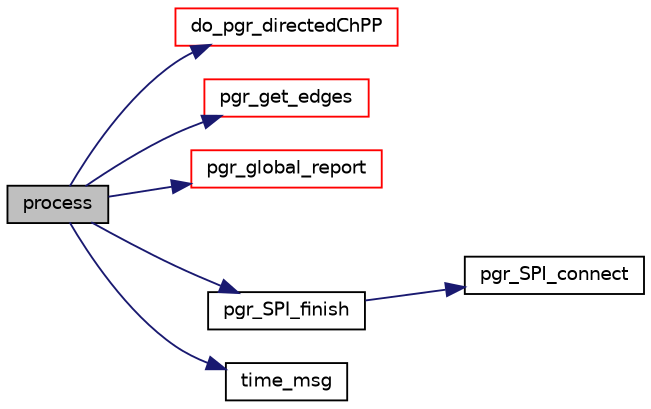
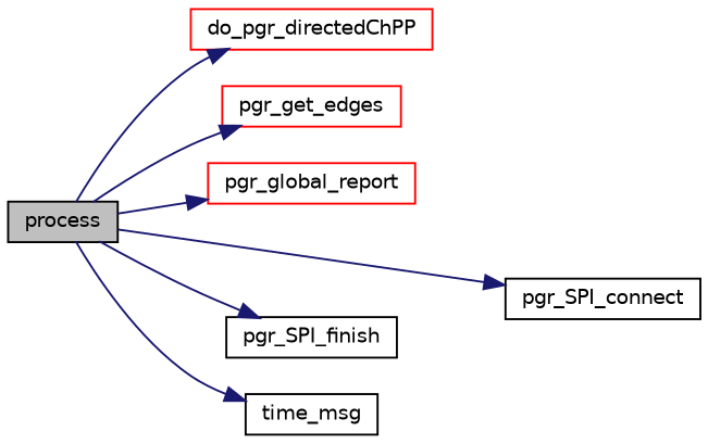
  digraph {
    rankdir=LR
    node [color=black fillcolor=white fontname=Helvetica fontsize=10 shape=record style=filled]
    edge [color=midnightblue fontname=Helvetica fontsize=10 labelfontname=Helvetica labelfontsize=10 style=solid]
    n1 [fillcolor=grey75 fontcolor=black height=0.2 label=process width=0.4]
    n2 [color=red height=0.2 label=do_pgr_directedChPP width=0.4]
    n3 [color=red height=0.2 label=pgr_get_edges width=0.4]
    n4 [color=red height=0.2 label=pgr_global_report width=0.4]
    n5 [height=0.2 label=pgr_SPI_connect width=0.4]
    n6 [height=0.2 label=pgr_SPI_finish width=0.4]
    n7 [height=0.2 label=time_msg width=0.4]
    n1 -> n2
    n1 -> n3
    n1 -> n4
-   n6 -> n5
+   n1 -> n5
    n1 -> n6
    n1 -> n7
  }
